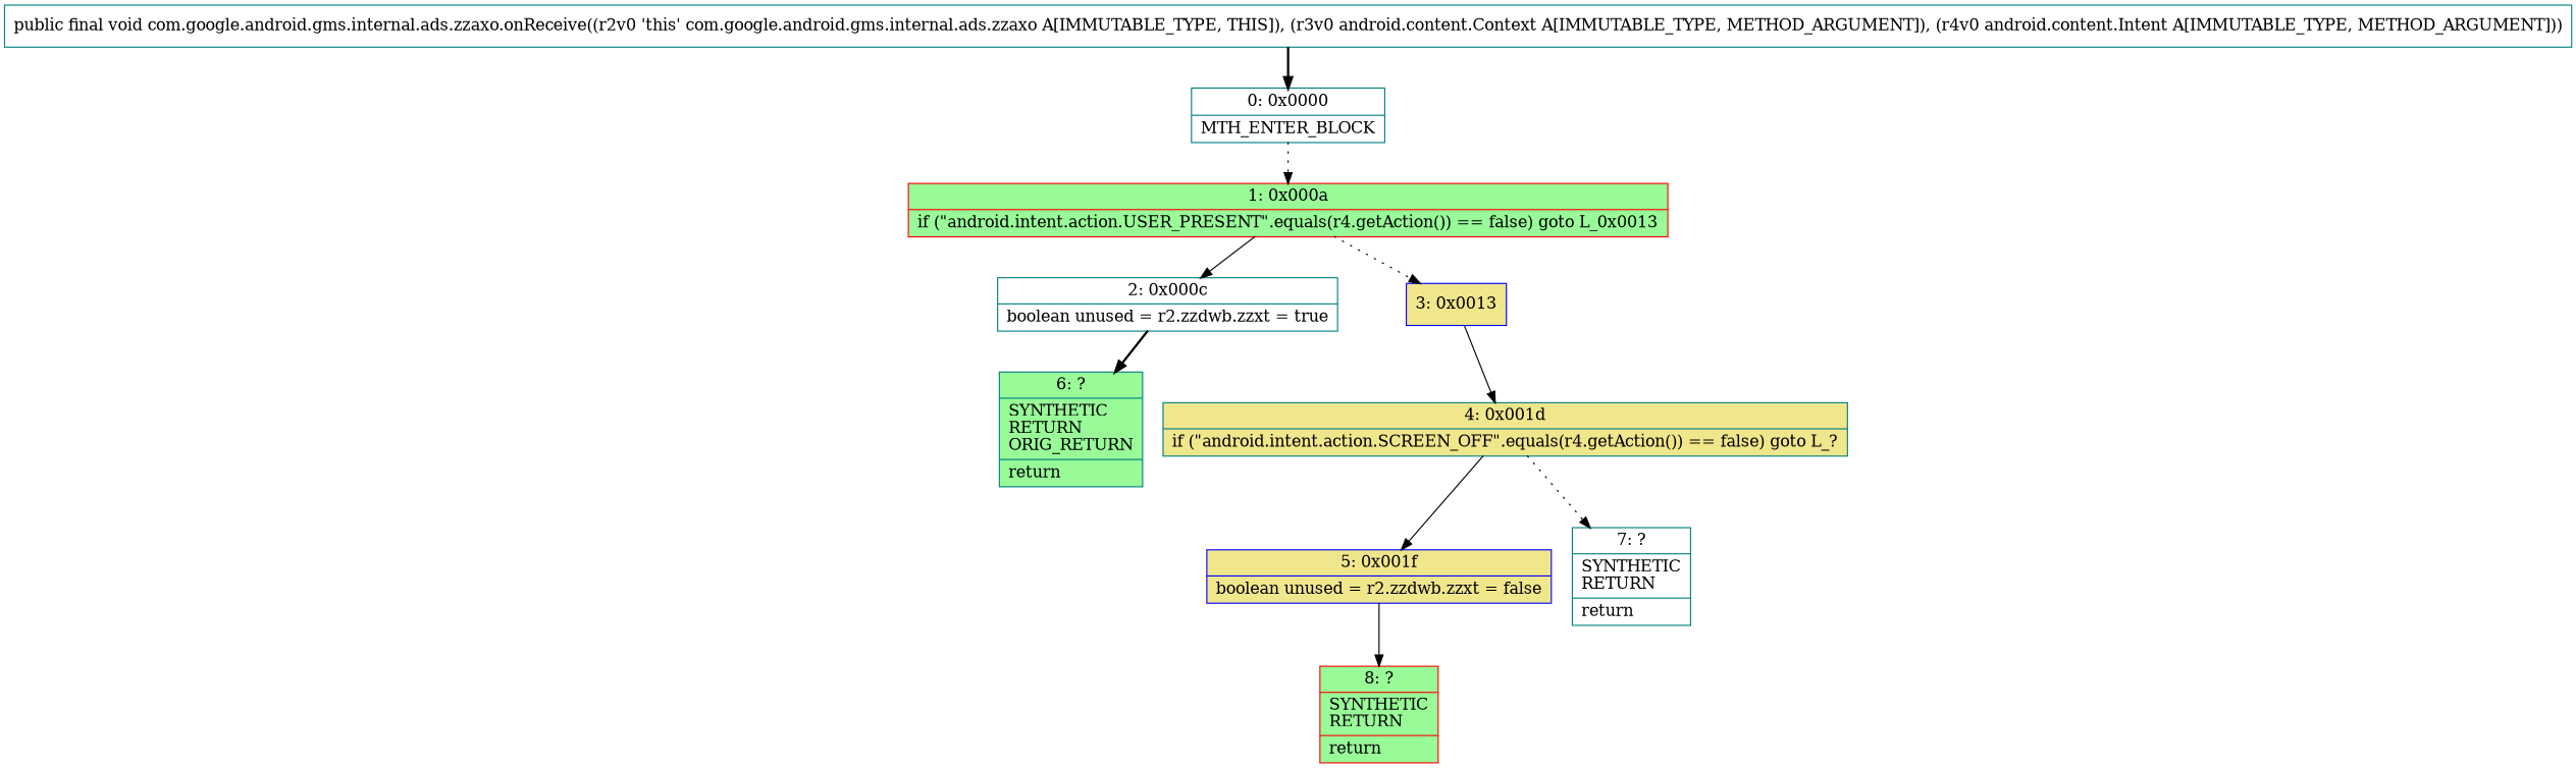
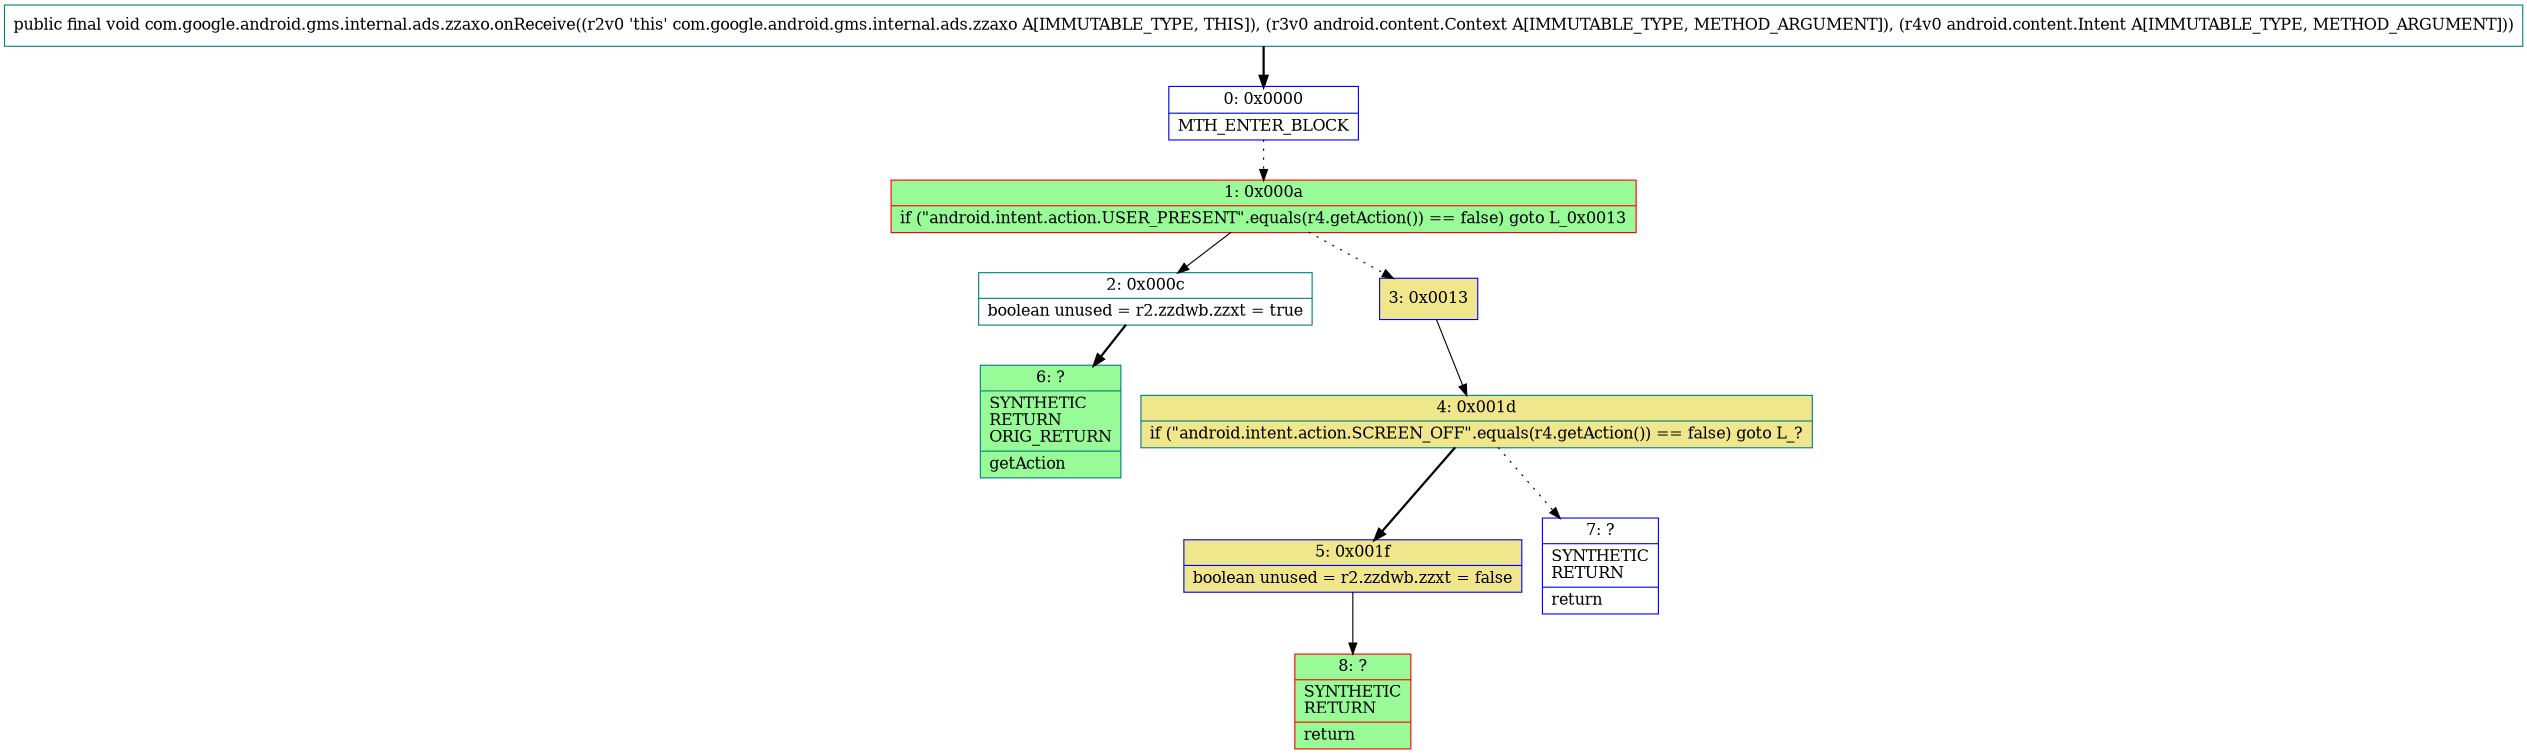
  digraph {
    node [color=teal fillcolor=white shape=record style=filled]
    edge [style=solid]
-   n1 [label="{0\:\ 0x0000|MTH_ENTER_BLOCK\l}"]
+   n1 [color=blue label="{0\:\ 0x0000|MTH_ENTER_BLOCK\l}"]
    n2 [color=red fillcolor=palegreen label="{1\:\ 0x000a|if (\"android.intent.action.USER_PRESENT\".equals(r4.getAction()) == false) goto L_0x0013\l}"]
    n3 [label="{2\:\ 0x000c|boolean unused = r2.zzdwb.zzxt = true\l}"]
    n4 [color=blue fillcolor=khaki label="{3\:\ 0x0013}"]
-   n5 [fillcolor=palegreen label="{6\:\ ?|SYNTHETIC\lRETURN\lORIG_RETURN\l|return\l}"]
+   n5 [fillcolor=palegreen label="{6\:\ ?|SYNTHETIC\lRETURN\lORIG_RETURN\l|getAction\l}"]
    n6 [fillcolor=khaki label="{4\:\ 0x001d|if (\"android.intent.action.SCREEN_OFF\".equals(r4.getAction()) == false) goto L_?\l}"]
    n7 [color=blue fillcolor=khaki label="{5\:\ 0x001f|boolean unused = r2.zzdwb.zzxt = false\l}"]
-   n8 [label="{7\:\ ?|SYNTHETIC\lRETURN\l|return\l}"]
+   n8 [color=blue label="{7\:\ ?|SYNTHETIC\lRETURN\l|return\l}"]
    n9 [color=red fillcolor=palegreen label="{8\:\ ?|SYNTHETIC\lRETURN\l|return\l}"]
    n10 [label="{public final void com.google.android.gms.internal.ads.zzaxo.onReceive((r2v0 'this' com.google.android.gms.internal.ads.zzaxo A[IMMUTABLE_TYPE, THIS]), (r3v0 android.content.Context A[IMMUTABLE_TYPE, METHOD_ARGUMENT]), (r4v0 android.content.Intent A[IMMUTABLE_TYPE, METHOD_ARGUMENT])) }"]
    n1 -> n2 [style=dotted]
    n2 -> n3
    n2 -> n4 [style=dotted]
    n3 -> n5 [style=bold]
    n4 -> n6
-   n6 -> n7
+   n6 -> n7 [style=bold]
    n6 -> n8 [style=dotted]
    n7 -> n9
    n10 -> n1 [style=bold]
  }
